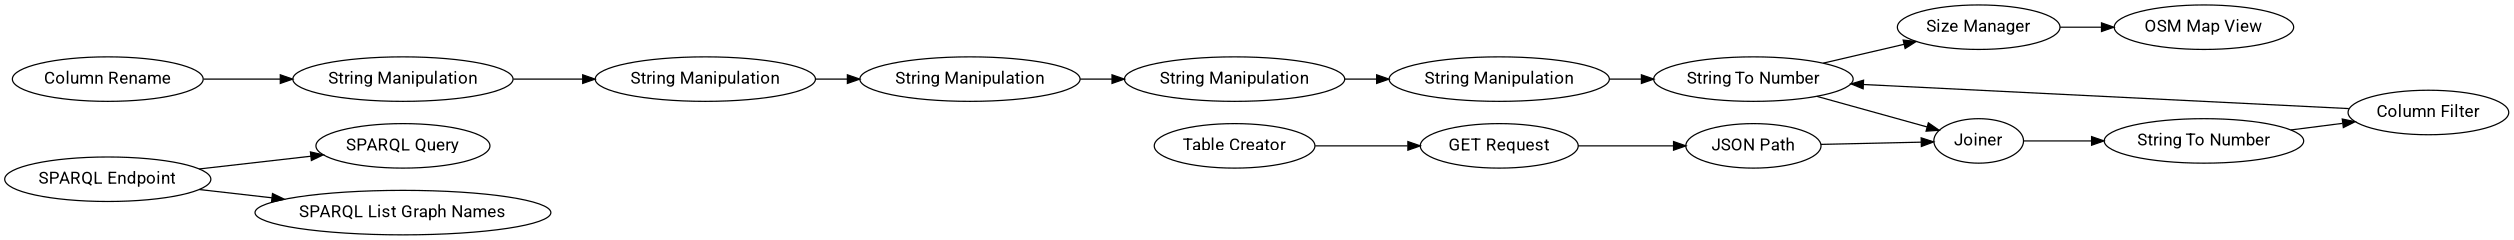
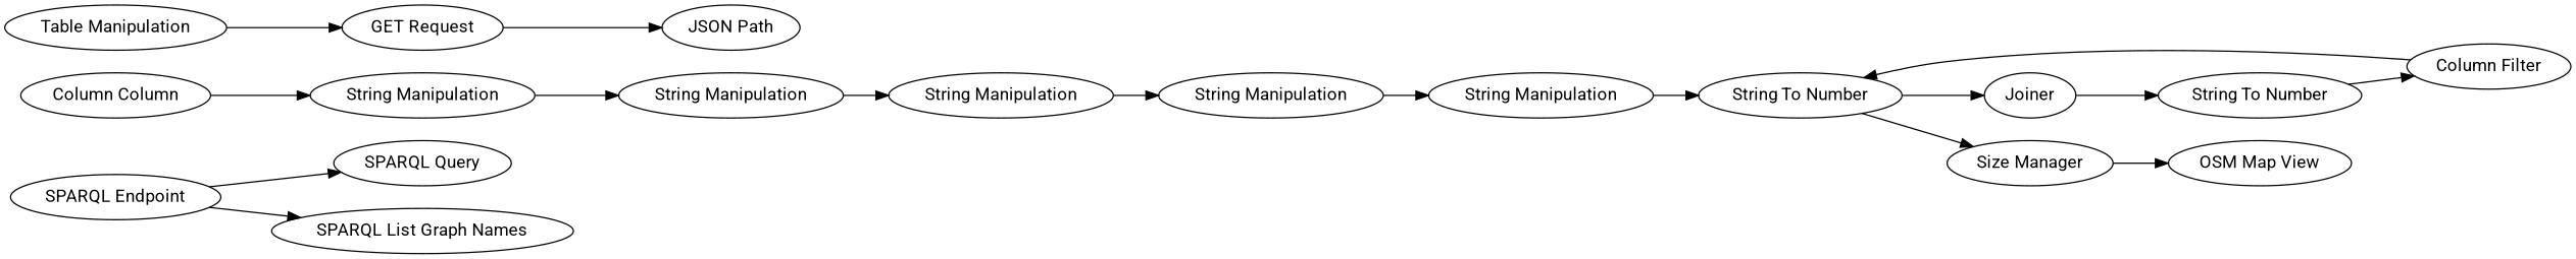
  digraph {
    fontname=Roboto
    rankdir=LR
    node [fontname=Roboto]
    edge [fontname=Roboto]
    n1 [label="SPARQL Endpoint"]
    n2 [label="SPARQL Query"]
    n3 [label="SPARQL List Graph Names"]
-   n4 [label="Column Rename"]
+   n4 [label="Column Column"]
    n5 [label="String Manipulation"]
    n6 [label=Joiner]
    n7 [label="String To Number"]
    n8 [label="Column Filter"]
    n9 [label="String To Number"]
    n10 [label="Size Manager"]
    n11 [label="OSM Map View"]
-   n12 [label="Table Creator"]
+   n12 [label="Table Manipulation"]
    n13 [label="GET Request"]
    n14 [label="JSON Path"]
    n15 [label="String Manipulation"]
    n16 [label="String Manipulation"]
    n17 [label="String Manipulation"]
    n18 [label="String Manipulation"]
    n1 -> n2
    n1 -> n3
    n4 -> n5
    n5 -> n15
    n6 -> n7
    n7 -> n8
    n8 -> n9
    n9 -> n6
    n9 -> n10
    n10 -> n11
    n12 -> n13
    n13 -> n14
-   n14 -> n6
    n15 -> n16
    n16 -> n17
    n17 -> n18
    n18 -> n9
  }
